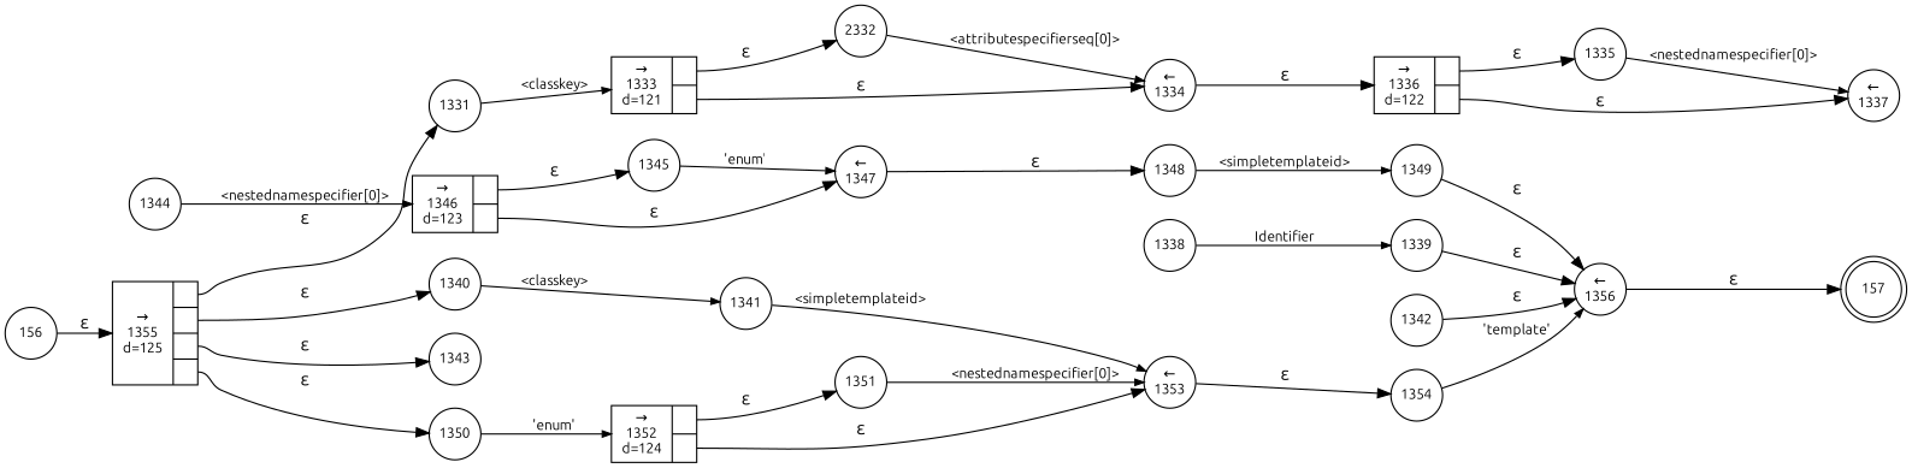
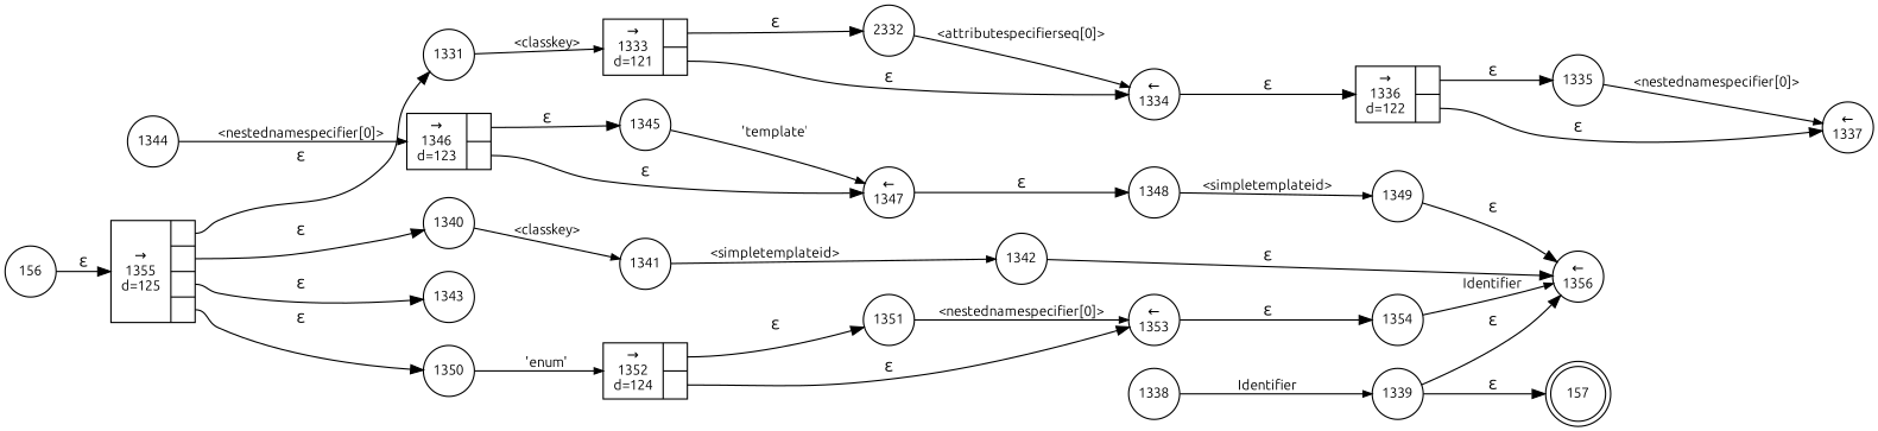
  digraph {
    fontname=Ubuntu
    rankdir=LR
    node [fixedsize=true fontname=Ubuntu fontsize=11 shape=circle peripheries=1]
    edge [fontname=Ubuntu]
    n1 [label=157 shape=doublecircle width=.6 peripheries=""]
    n2 [label=1344 width=.55]
    n3 [fixedsize=false label="{&rarr;\n1346\nd=123|{<p0>|<p1>}}" shape=record]
    n4 [label=1345 width=.55]
    n5 [label="&larr;\n1347" width=.55]
    n6 [label=1348 width=.55]
    n7 [label=1349 width=.55]
    n8 [label="&larr;\n1356" width=.55]
    n9 [label=1350 width=.55]
    n10 [fixedsize=false label="{&rarr;\n1352\nd=124|{<p0>|<p1>}}" shape=record]
    n11 [label=1351 width=.55]
    n12 [label="&larr;\n1353" width=.55]
    n13 [label=1354 width=.55]
    n14 [fixedsize=false label="{&rarr;\n1355\nd=125|{<p0>|<p1>|<p2>|<p3>}}" shape=record]
    n15 [label=1331 width=.55]
    n16 [label=1340 width=.55]
    n17 [label=1343 width=.55]
    n18 [fixedsize=false label="{&rarr;\n1333\nd=121|{<p0>|<p1>}}" shape=record]
    n19 [label=1341 width=.55]
    n20 [label=156 width=.55]
    n21 [label=2332 width=.55]
    n22 [label="&larr;\n1334" width=.55]
    n23 [fixedsize=false label="{&rarr;\n1336\nd=122|{<p0>|<p1>}}" shape=record]
    n24 [label=1335 width=.55]
    n25 [label="&larr;\n1337" width=.55]
    n26 [label=1338 width=.55]
    n27 [label=1339 width=.55]
    n28 [label=1342 width=.55]
    n2 -> n3 [arrowhead=normal arrowsize=.7 fontsize=11 label="<nestednamespecifier[0]>"]
    n3 -> n4 [label="&epsilon;" tailport=p0]
    n3 -> n5 [label="&epsilon;" tailport=p1]
-   n4 -> n5 [arrowhead=normal arrowsize=.7 fontsize=11 label="'enum'"]
+   n4 -> n5 [arrowhead=normal arrowsize=.7 fontsize=11 label="'template'"]
    n5 -> n6 [label="&epsilon;"]
    n6 -> n7 [arrowhead=normal arrowsize=.7 fontsize=11 label="<simpletemplateid>"]
    n7 -> n8 [label="&epsilon;"]
-   n8 -> n1 [label="&epsilon;"]
+   n27 -> n1 [label="&epsilon;"]
    n9 -> n10 [arrowhead=normal arrowsize=.7 fontsize=11 label="'enum'"]
    n10 -> n11 [label="&epsilon;" tailport=p0]
    n10 -> n12 [label="&epsilon;" tailport=p1]
    n11 -> n12 [arrowhead=normal arrowsize=.7 fontsize=11 label="<nestednamespecifier[0]>"]
    n12 -> n13 [label="&epsilon;"]
-   n13 -> n8 [arrowhead=normal arrowsize=.7 fontsize=11 label="'template'"]
+   n13 -> n8 [arrowhead=normal arrowsize=.7 fontsize=11 label=Identifier]
    n14 -> n9 [label="&epsilon;" tailport=p3]
    n14 -> n15 [label="&epsilon;" tailport=p0]
    n14 -> n16 [label="&epsilon;" tailport=p1]
    n14 -> n17 [label="&epsilon;" tailport=p2]
    n15 -> n18 [arrowhead=normal arrowsize=.7 fontsize=11 label="<classkey>"]
    n16 -> n19 [arrowhead=normal arrowsize=.7 fontsize=11 label="<classkey>"]
    n18 -> n21 [label="&epsilon;" tailport=p0]
    n18 -> n22 [label="&epsilon;" tailport=p1]
-   n19 -> n12 [arrowhead=normal arrowsize=.7 fontsize=11 label="<simpletemplateid>"]
+   n19 -> n28 [arrowhead=normal arrowsize=.7 fontsize=11 label="<simpletemplateid>"]
    n20 -> n14 [label="&epsilon;"]
    n21 -> n22 [arrowhead=normal arrowsize=.7 fontsize=11 label="<attributespecifierseq[0]>"]
    n22 -> n23 [label="&epsilon;"]
    n23 -> n24 [label="&epsilon;" tailport=p0]
    n23 -> n25 [label="&epsilon;" tailport=p1]
    n24 -> n25 [arrowhead=normal arrowsize=.7 fontsize=11 label="<nestednamespecifier[0]>"]
    n26 -> n27 [arrowhead=normal arrowsize=.7 fontsize=11 label=Identifier]
    n27 -> n8 [label="&epsilon;"]
    n28 -> n8 [label="&epsilon;"]
  }
